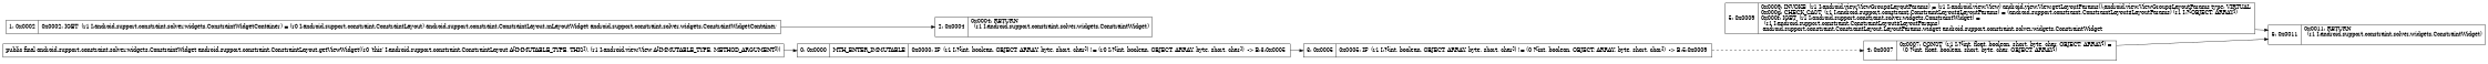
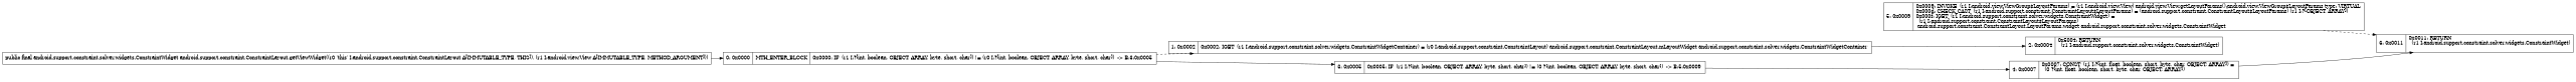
  digraph {
    rankdir=LR
    node [shape=record]
-   n1 [label="{0\:\ 0x0000|MTH_ENTER_IMMUTABLE\l|0x0000: IF  (r1 I:?[int, boolean, OBJECT, ARRAY, byte, short, char]) != (r0 I:?[int, boolean, OBJECT, ARRAY, byte, short, char])  \-\> B:3:0x0005 \l}"]
+   n1 [label="{0\:\ 0x0000|MTH_ENTER_BLOCK\l|0x0000: IF  (r1 I:?[int, boolean, OBJECT, ARRAY, byte, short, char]) != (r0 I:?[int, boolean, OBJECT, ARRAY, byte, short, char])  \-\> B:3:0x0005 \l}"]
    n2 [label="{1\:\ 0x0002|0x0002: IGET  (r1 I:android.support.constraint.solver.widgets.ConstraintWidgetContainer) = (r0 I:android.support.constraint.ConstraintLayout) android.support.constraint.ConstraintLayout.mLayoutWidget android.support.constraint.solver.widgets.ConstraintWidgetContainer \l}"]
    n3 [label="{3\:\ 0x0005|0x0005: IF  (r1 I:?[int, boolean, OBJECT, ARRAY, byte, short, char]) != (0 ?[int, boolean, OBJECT, ARRAY, byte, short, char])  \-\> B:5:0x0009 \l}"]
-   n4 [label="{2\:\ 0x0004|0x0004: RETURN  \l  (r1 I:android.support.constraint.solver.widgets.ConstraintWidget)\l \l}"]
+   n4 [label="{2\:\ 0x0004|0x5004: RETURN  \l  (r1 I:android.support.constraint.solver.widgets.ConstraintWidget)\l \l}"]
    n5 [label="{4\:\ 0x0007|0x0007: CONST  (r1 I:?[int, float, boolean, short, byte, char, OBJECT, ARRAY]) = \l  (0 ?[int, float, boolean, short, byte, char, OBJECT, ARRAY])\l \l}"]
    n6 [label="{6\:\ 0x0011|0x0011: RETURN  \l  (r1 I:android.support.constraint.solver.widgets.ConstraintWidget)\l \l}"]
    n7 [label="{5\:\ 0x0009|0x0009: INVOKE  (r1 I:android.view.ViewGroup$LayoutParams) = (r1 I:android.view.View) android.view.View.getLayoutParams():android.view.ViewGroup$LayoutParams type: VIRTUAL \l0x000d: CHECK_CAST  (r1 I:android.support.constraint.ConstraintLayout$LayoutParams) = (android.support.constraint.ConstraintLayout$LayoutParams) (r1 I:?[OBJECT, ARRAY]) \l0x000f: IGET  (r1 I:android.support.constraint.solver.widgets.ConstraintWidget) = \l  (r1 I:android.support.constraint.ConstraintLayout$LayoutParams)\l android.support.constraint.ConstraintLayout.LayoutParams.widget android.support.constraint.solver.widgets.ConstraintWidget \l}"]
    n8 [label="{public final android.support.constraint.solver.widgets.ConstraintWidget android.support.constraint.ConstraintLayout.getViewWidget((r0 'this' I:android.support.constraint.ConstraintLayout A[IMMUTABLE_TYPE, THIS]), (r1 I:android.view.View A[IMMUTABLE_TYPE, METHOD_ARGUMENT])) }"]
+   n1 -> n2 [style=dashed]
    n1 -> n3
    n2 -> n4
-   n3 -> n5 [style=dashed]
+   n3 -> n5 [style=solid]
    n5 -> n6
-   n7 -> n6
+   n7 -> n6 [style=dashed]
    n8 -> n1
  }
